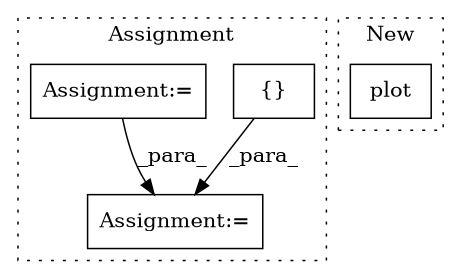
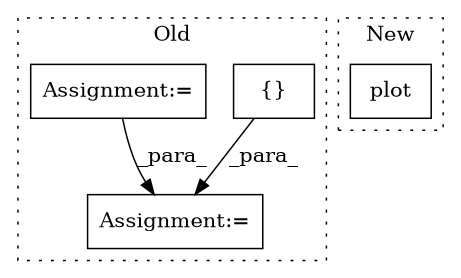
  digraph {
    node [a=7 l=1 shape=box]
    n1 [a=4 l="1,1" label="{}" s="34469,34490"]
    n2 [label="Assignment:=" s=34410]
    n3 [label="Assignment:=" s=33819]
    n4 [a=32 l="5,1" label=plot s="34679,34709"]
    subgraph cluster_1 {
-     label=Assignment
+     label=Old
      style=dotted
      n1
      n2
      n3
    }
    subgraph cluster_2 {
      label=New
      style=dotted
      n4
    }
    n1 -> n2 [label=_para_]
    n3 -> n2 [label=_para_]
  }
